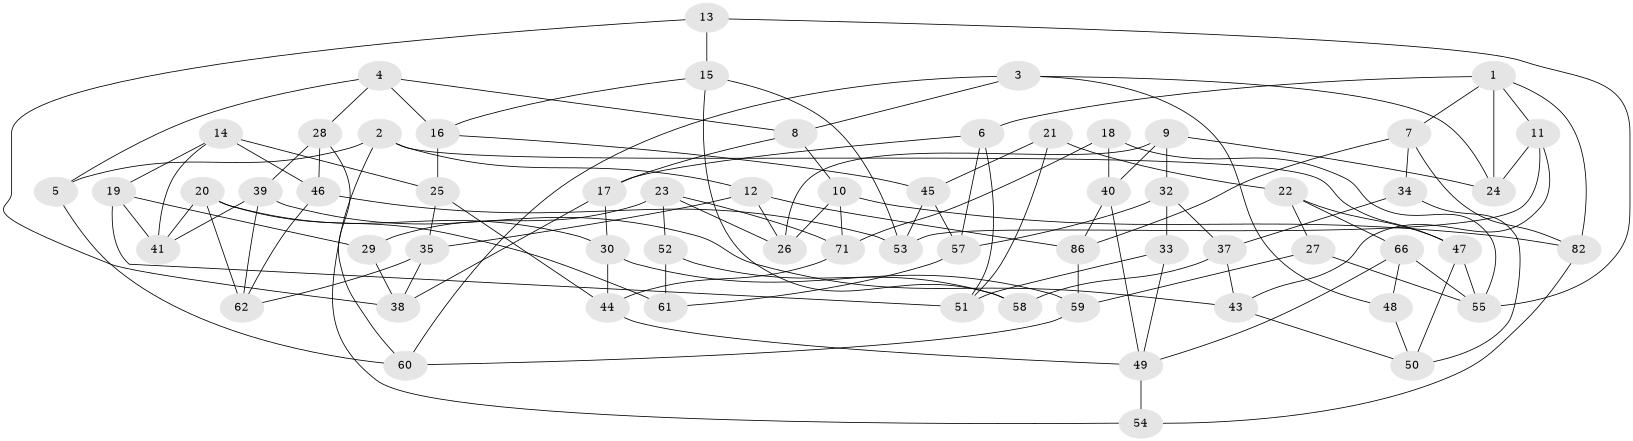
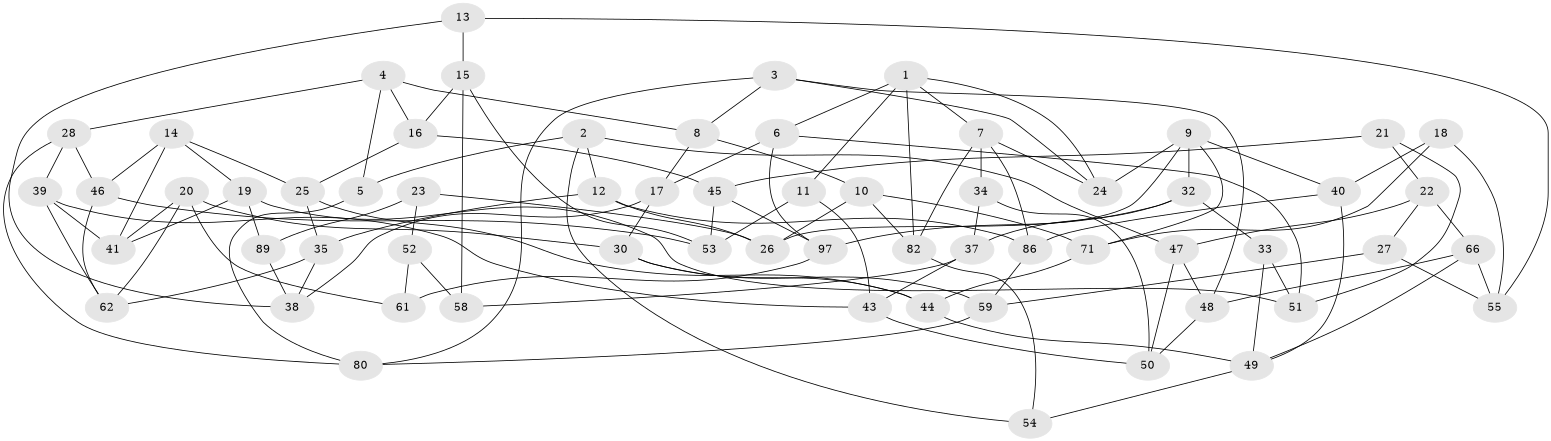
  graph {
    node [color=gray90 style=filled]
    1
    6
    7
    11
    n5 [label=82]
    24
    17
    51
-   57
+   57 [label=97]
    34
    n11 [label=86]
    43
    53
    54
    2
    5
    12
    47
-   60
+   60 [label=80]
    26
    35
    48
    50
    3
    8
    10
    4
    16
    28
    25
    45
    46
    39
    33
    49
    38
    30
    61
    37
    59
    n41 [label=71]
    9
    32
    40
    44
    62
    13
    15
    55
    58
    14
    19
    41
-   29
+   29 [label=89]
    18
    52
    20
    21
    22
    27
    n61 [label=66]
    23
    1 -- 6
    1 -- 7
    1 -- 11
    1 -- n5
    1 -- 24
    6 -- 17
    6 -- 51
    6 -- 57
    7 -- n5
    7 -- 34
    7 -- n11
-   11 -- 24
+   7 -- 24
    11 -- 43
    11 -- 53
    n5 -- 54
    17 -- 38
    17 -- 30
    57 -- 61
    34 -- 50
    34 -- 37
    n11 -- 59
    43 -- 50
    2 -- 54
    2 -- 5
    2 -- 12
    2 -- 47
    5 -- 60
    12 -- n11
    12 -- 26
    12 -- 35
-   47 -- 55
+   47 -- 48
    47 -- 50
    35 -- 38
    35 -- 62
    48 -- 50
    3 -- 24
    3 -- 60
    3 -- 48
    3 -- 8
    8 -- 17
    8 -- 10
    10 -- n5
    10 -- 26
    10 -- n41
    4 -- 5
    4 -- 8
    4 -- 16
    4 -- 28
    16 -- 25
    16 -- 45
    28 -- 60
    28 -- 46
    28 -- 39
    25 -- 35
    25 -- 44
    45 -- 57
    45 -- 53
    46 -- 53
    46 -- 62
    39 -- 43
    39 -- 62
    39 -- 41
    33 -- 51
    33 -- 49
    49 -- 54
    30 -- 59
    30 -- 44
    37 -- 43
    37 -- 58
    59 -- 60
    n41 -- 44
    9 -- 24
    9 -- 26
    9 -- 32
    9 -- 40
    32 -- 57
    32 -- 33
    32 -- 37
    40 -- n11
    40 -- 49
    44 -- 49
    13 -- 38
    13 -- 15
    13 -- 55
    15 -- 53
    15 -- 16
    15 -- 58
    14 -- 25
    14 -- 46
    14 -- 19
    14 -- 41
    19 -- 51
    19 -- 41
    19 -- 29
    29 -- 38
    18 -- n41
    18 -- 40
    18 -- 55
    52 -- 61
    52 -- 58
    20 -- 30
    20 -- 61
    20 -- 62
    20 -- 41
    21 -- 51
    21 -- 45
    21 -- 22
    22 -- 47
    22 -- 27
    22 -- n61
    27 -- 59
    27 -- 55
    n61 -- 48
    n61 -- 49
    n61 -- 55
    23 -- 26
-   23 -- n41
+   9 -- n41
    23 -- 29
    23 -- 52
  }
